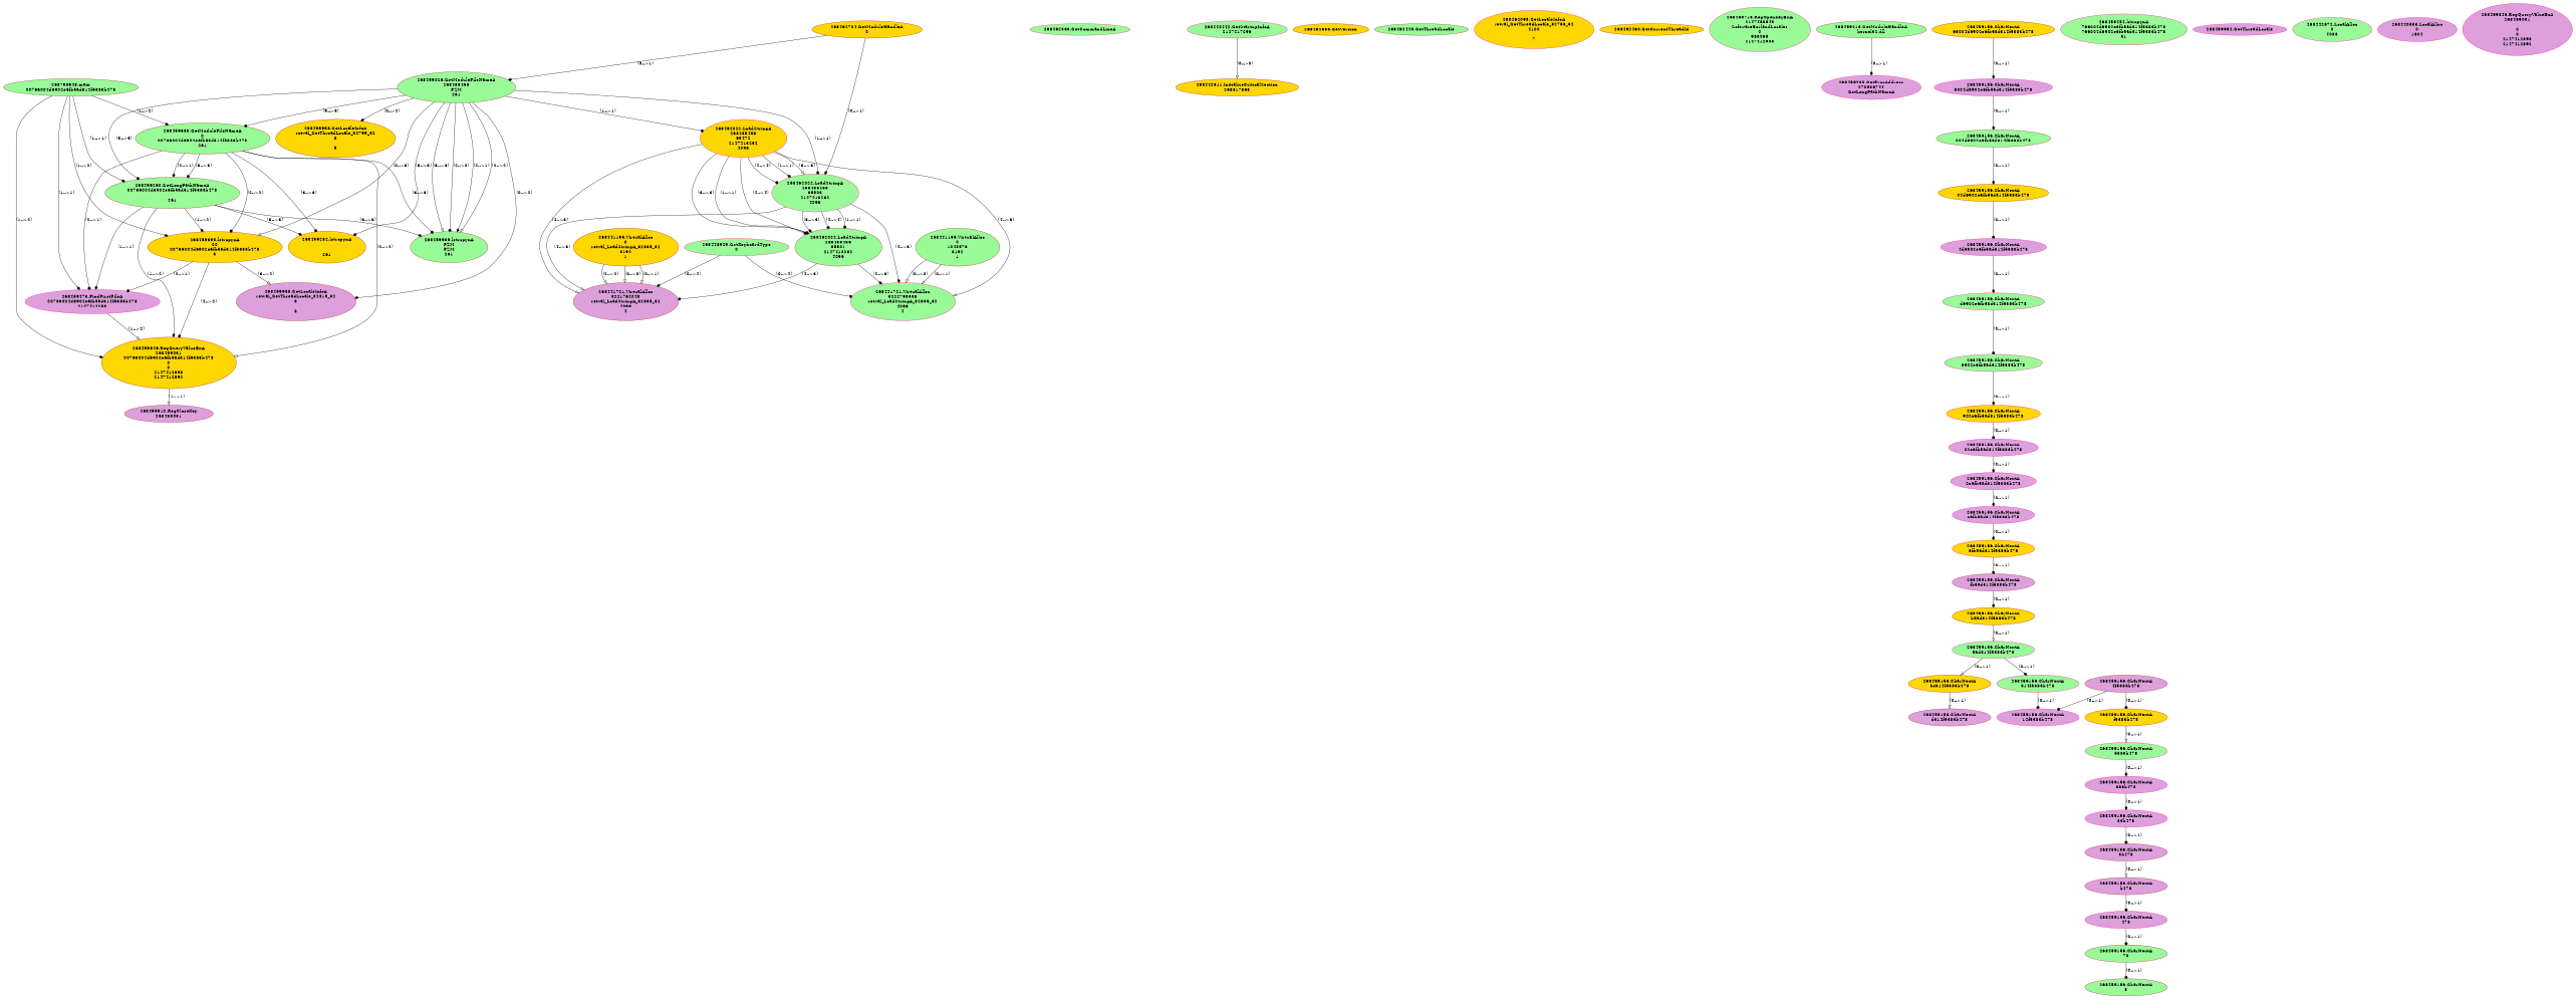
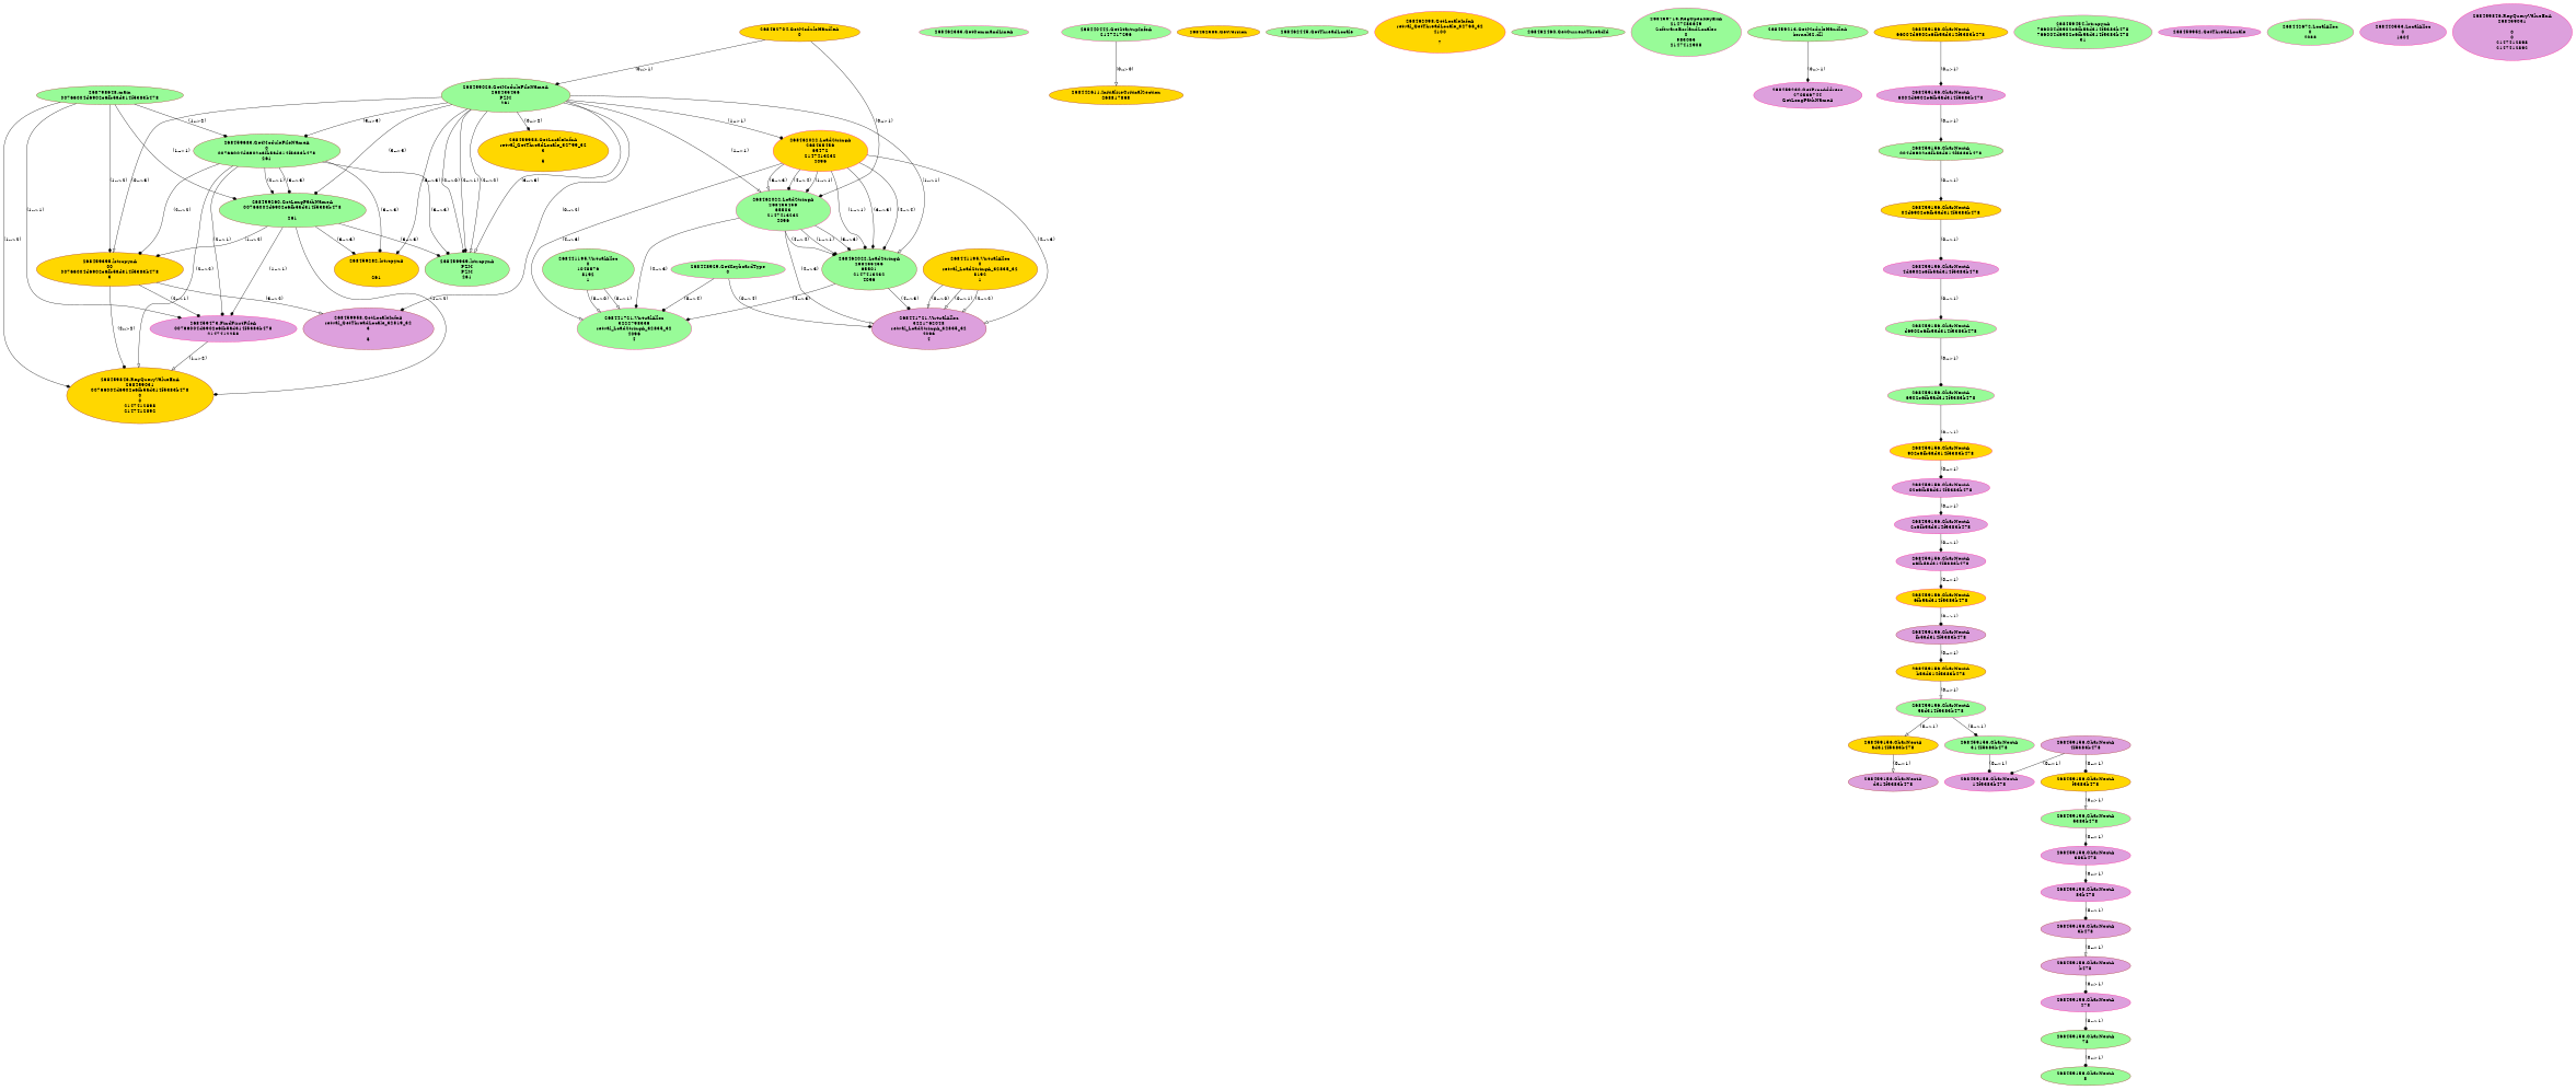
  digraph {
    node [color=brown fillcolor=palegreen style=filled]
    edge [arrowhead=diamond]
    n1 [label="268798648.main\n00766004d6902e6fb5ad314f5383b478"]
    n2 [label="268459683.GetModuleFileNameA\n0\n00766004d6902e6fb5ad314f5383b478\n261"]
    n3 [label="268459260.GetLongPathNameA\n00766004d6902e6fb5ad314f5383b478\n\n261"]
    n4 [fillcolor=gold label="268459395.lstrcpynA\n00\n00766004d6902e6fb5ad314f5383b478\n3"]
    n5 [color=deeppink fillcolor=plum label="268459473.FindFirstFileA\n00766004d6902e6fb5ad314f5383b478\n2147412258"]
    n6 [fillcolor=gold label="268459846.RegQueryValueExA\n268459031\n00766004d6902e6fb5ad314f5383b478\n0\n0\n2147412898\n2147412892"]
    n7 [label="268459939.lstrcpynA\nPZM\nPZM\n261"]
    n8 [fillcolor=gold label="268459282.lstrcpynA\n\n\n261"]
    n9 [fillcolor=plum label="268459958.GetLocaleInfoA\nretval_GetThreadLocale_32819_32\n3\n\n5"]
-   n10 [fillcolor=plum label="268459910.RegCloseKey\n268459031"]
    n11 [fillcolor=gold label="268462704.GetModuleHandleA\n0"]
    n12 [label="268459026.GetModuleFileNameA\n268435456\nPZM\n261"]
    n13 [color=deeppink label="268462022.LoadStringA\n268435456\n65503\n2147413232\n4096"]
    n14 [color=deeppink fillcolor=gold label="268462022.LoadStringA\n268435456\n65472\n2147413232\n4096"]
    n15 [label="268462022.LoadStringA\n268435456\n65501\n2147413232\n4096"]
    n16 [fillcolor=gold label="268459958.GetLocaleInfoA\nretval_GetThreadLocale_32799_32\n3\n\n5"]
    n17 [color=deeppink label="268441721.VirtualAlloc\n3222798336\nretval_LoadStringA_32835_32\n4096\n4"]
    n18 [fillcolor=plum label="268441721.VirtualAlloc\n3221762048\nretval_LoadStringA_32835_32\n4096\n4"]
    n19 [color=deeppink label="268448929.GetKeyboardType\n0"]
    n20 [color=deeppink label="268462363.GetCommandLineA\n"]
    n21 [color=deeppink label="268440442.GetStartupInfoA\n2147417296"]
    n22 [fillcolor=gold label="268442611.InitializeCriticalSection\n268817868"]
    n23 [fillcolor=gold label="268462383.GetVersion\n"]
    n24 [label="268462445.GetThreadLocale\n"]
    n25 [color=deeppink fillcolor=gold label="268462098.GetLocaleInfoA\nretval_GetThreadLocale_32768_32\n4100\n\n7"]
-   n26 [fillcolor=gold label="268462460.GetCurrentThreadId\n"]
+   n26 [label="268462460.GetCurrentThreadId\n"]
    n27 [color=deeppink label="268459713.RegOpenKeyExA\n2147483649\nSoftware\Borland\Locales\n0\n983065\n2147412908"]
    n28 [label="268459213.GetModuleHandleA\nkernel32.dll"]
    n29 [color=deeppink fillcolor=plum label="268459230.GetProcAddress\n270536744\nGetLongPathNameA"]
    n30 [fillcolor=gold label="268459156.CharNextA\n66004d6902e6fb5ad314f5383b478"]
    n31 [color=deeppink fillcolor=plum label="268459156.CharNextA\n6004d6902e6fb5ad314f5383b478"]
    n32 [label="268459156.CharNextA\n004d6902e6fb5ad314f5383b478"]
    n33 [fillcolor=gold label="268459156.CharNextA\n04d6902e6fb5ad314f5383b478"]
    n34 [color=deeppink fillcolor=plum label="268459156.CharNextA\n4d6902e6fb5ad314f5383b478"]
    n35 [color=deeppink label="268459156.CharNextA\nd6902e6fb5ad314f5383b478"]
    n36 [color=deeppink label="268459156.CharNextA\n6902e6fb5ad314f5383b478"]
    n37 [color=deeppink fillcolor=gold label="268459156.CharNextA\n902e6fb5ad314f5383b478"]
    n38 [color=deeppink fillcolor=plum label="268459156.CharNextA\n02e6fb5ad314f5383b478"]
    n39 [color=deeppink fillcolor=plum label="268459156.CharNextA\n2e6fb5ad314f5383b478"]
    n40 [color=deeppink fillcolor=plum label="268459156.CharNextA\ne6fb5ad314f5383b478"]
    n41 [color=deeppink fillcolor=gold label="268459156.CharNextA\n6fb5ad314f5383b478"]
    n42 [fillcolor=plum label="268459156.CharNextA\nfb5ad314f5383b478"]
    n43 [fillcolor=gold label="268459156.CharNextA\nb5ad314f5383b478"]
    n44 [color=deeppink label="268459156.CharNextA\n5ad314f5383b478"]
    n45 [fillcolor=gold label="268459156.CharNextA\nad314f5383b478"]
    n46 [color=deeppink label="268459156.CharNextA\n314f5383b478"]
    n47 [fillcolor=plum label="268459156.CharNextA\nd314f5383b478"]
    n48 [color=deeppink fillcolor=plum label="268459156.CharNextA\n14f5383b478"]
    n49 [fillcolor=plum label="268459156.CharNextA\n4f5383b478"]
    n50 [fillcolor=gold label="268459156.CharNextA\nf5383b478"]
    n51 [color=deeppink label="268459156.CharNextA\n5383b478"]
    n52 [color=deeppink fillcolor=plum label="268459156.CharNextA\n383b478"]
    n53 [color=deeppink fillcolor=plum label="268459156.CharNextA\n83b478"]
    n54 [fillcolor=plum label="268459156.CharNextA\n3b478"]
    n55 [fillcolor=plum label="268459156.CharNextA\nb478"]
    n56 [color=deeppink fillcolor=plum label="268459156.CharNextA\n478"]
    n57 [label="268459156.CharNextA\n78"]
    n58 [label="268459156.CharNextA\n8"]
    n59 [color=deeppink label="268459454.lstrcpynA\n766004d6902e6fb5ad314f5383b478\n766004d6902e6fb5ad314f5383b478\n31"]
    n60 [color=deeppink fillcolor=plum label="268459952.GetThreadLocale\n"]
    n61 [color=deeppink label="268442672.LocalAlloc\n0\n4088"]
    n62 [label="268441195.VirtualAlloc\n0\n1048576\n8192\n1"]
    n63 [color=deeppink fillcolor=plum label="268440553.LocalAlloc\n0\n1604"]
    n64 [fillcolor=gold label="268441195.VirtualAlloc\n0\nretval_LoadStringA_32835_32\n8192\n1"]
    n65 [color=deeppink fillcolor=plum label="268459846.RegQueryValueExA\n268459031\n\n0\n0\n2147412898\n2147412892"]
    n1 -> n2 [label="(1-->2)"]
    n1 -> n3 [label="(1-->1)"]
    n1 -> n4 [label="(1-->2)"]
    n1 -> n5 [label="(1-->1)"]
    n1 -> n6 [label="(1-->2)"]
    n2 -> n3 [label="(2-->1)"]
    n2 -> n3 [arrowhead=dot label="(3-->3)"]
    n2 -> n4 [arrowhead=dot label="(2-->2)"]
    n2 -> n5 [arrowhead=dot label="(2-->1)"]
    n2 -> n6 [arrowhead=onormal label="(2-->2)"]
    n2 -> n7 [arrowhead=dot label="(3-->3)"]
    n2 -> n8 [arrowhead=dot label="(3-->3)"]
    n3 -> n4 [label="(1-->2)"]
    n3 -> n5 [label="(1-->1)"]
    n3 -> n6 [label="(1-->2)"]
    n3 -> n7 [label="(3-->3)"]
    n3 -> n8 [label="(3-->3)"]
    n4 -> n5 [arrowhead=dot label="(2-->1)"]
    n4 -> n6 [arrowhead=dot label="(2-->2)"]
    n4 -> n9 [arrowhead=onormal label="(3-->2)"]
    n5 -> n6 [arrowhead=onormal label="(1-->2)"]
-   n6 -> n10 [arrowhead=onormal label="(1-->1)"]
    n11 -> n12 [label="(0-->1)"]
    n11 -> n13 [label="(0-->1)"]
    n12 -> n2 [arrowhead=dot label="(3-->3)"]
    n12 -> n3 [arrowhead=dot label="(3-->3)"]
    n12 -> n4 [arrowhead=onormal label="(0-->3)"]
    n12 -> n7 [label="(2-->1)"]
    n12 -> n7 [arrowhead=onormal label="(2-->2)"]
    n12 -> n7 [arrowhead=onormal label="(3-->3)"]
    n12 -> n7 [arrowhead=dot label="(2-->0)"]
    n12 -> n8 [label="(3-->3)"]
    n12 -> n9 [label="(0-->2)"]
-   n12 -> n13 [arrowhead=dot label="(1-->1)"]
+   n12 -> n13 [arrowhead=onormal label="(1-->1)"]
    n12 -> n14 [arrowhead=dot label="(1-->1)"]
+   n12 -> n15 [arrowhead=onormal label="(1-->1)"]
    n12 -> n16 [label="(0-->2)"]
    n13 -> n15 [arrowhead=dot label="(1-->1)"]
    n13 -> n15 [label="(3-->3)"]
    n13 -> n15 [arrowhead=dot label="(4-->4)"]
    n13 -> n17 [label="(4-->3)"]
    n13 -> n18 [arrowhead=onormal label="(4-->3)"]
    n14 -> n13 [label="(1-->1)"]
    n14 -> n13 [arrowhead=onormal label="(3-->3)"]
    n14 -> n13 [arrowhead=dot label="(4-->4)"]
    n14 -> n15 [arrowhead=dot label="(1-->1)"]
    n14 -> n15 [label="(3-->3)"]
    n14 -> n15 [label="(4-->4)"]
    n14 -> n17 [arrowhead=onormal label="(4-->3)"]
    n14 -> n18 [arrowhead=onormal label="(4-->3)"]
    n15 -> n17 [label="(4-->3)"]
    n15 -> n18 [arrowhead=dot label="(4-->3)"]
    n19 -> n17 [arrowhead=dot label="(0-->4)"]
    n19 -> n18 [label="(0-->4)"]
    n21 -> n22 [arrowhead=onormal label="(0-->0)"]
    n28 -> n29 [label="(0-->1)"]
    n30 -> n31 [label="(0-->1)"]
    n31 -> n32 [label="(0-->1)"]
    n32 -> n33 [label="(0-->1)"]
    n33 -> n34 [arrowhead=dot label="(0-->1)"]
    n34 -> n35 [label="(0-->1)"]
    n35 -> n36 [arrowhead=dot label="(0-->1)"]
    n36 -> n37 [label="(0-->1)"]
    n37 -> n38 [arrowhead=dot label="(0-->1)"]
    n38 -> n39 [label="(0-->1)"]
    n39 -> n40 [label="(0-->1)"]
    n40 -> n41 [label="(0-->1)"]
    n41 -> n42 [arrowhead=dot label="(0-->1)"]
    n42 -> n43 [label="(0-->1)"]
    n43 -> n44 [arrowhead=onormal label="(0-->1)"]
    n44 -> n45 [arrowhead=onormal label="(0-->1)"]
    n44 -> n46 [label="(0-->1)"]
    n45 -> n47 [arrowhead=onormal label="(0-->1)"]
    n46 -> n48 [arrowhead=dot label="(0-->1)"]
    n49 -> n48 [arrowhead=dot label="(0-->1)"]
    n49 -> n50 [arrowhead=dot label="(0-->1)"]
    n50 -> n51 [arrowhead=onormal label="(0-->1)"]
    n51 -> n52 [label="(0-->1)"]
    n52 -> n53 [label="(0-->1)"]
    n53 -> n54 [arrowhead=dot label="(0-->1)"]
    n54 -> n55 [arrowhead=onormal label="(0-->1)"]
    n55 -> n56 [arrowhead=dot label="(0-->1)"]
    n56 -> n57 [arrowhead=dot label="(0-->1)"]
    n57 -> n58 [arrowhead=dot label="(0-->1)"]
    n62 -> n17 [arrowhead=onormal label="(0-->1)"]
    n62 -> n17 [arrowhead=onormal label="(0-->0)"]
    n64 -> n18 [arrowhead=onormal label="(0-->1)"]
    n64 -> n18 [arrowhead=onormal label="(2-->2)"]
    n64 -> n18 [arrowhead=onormal label="(0-->0)"]
  }
